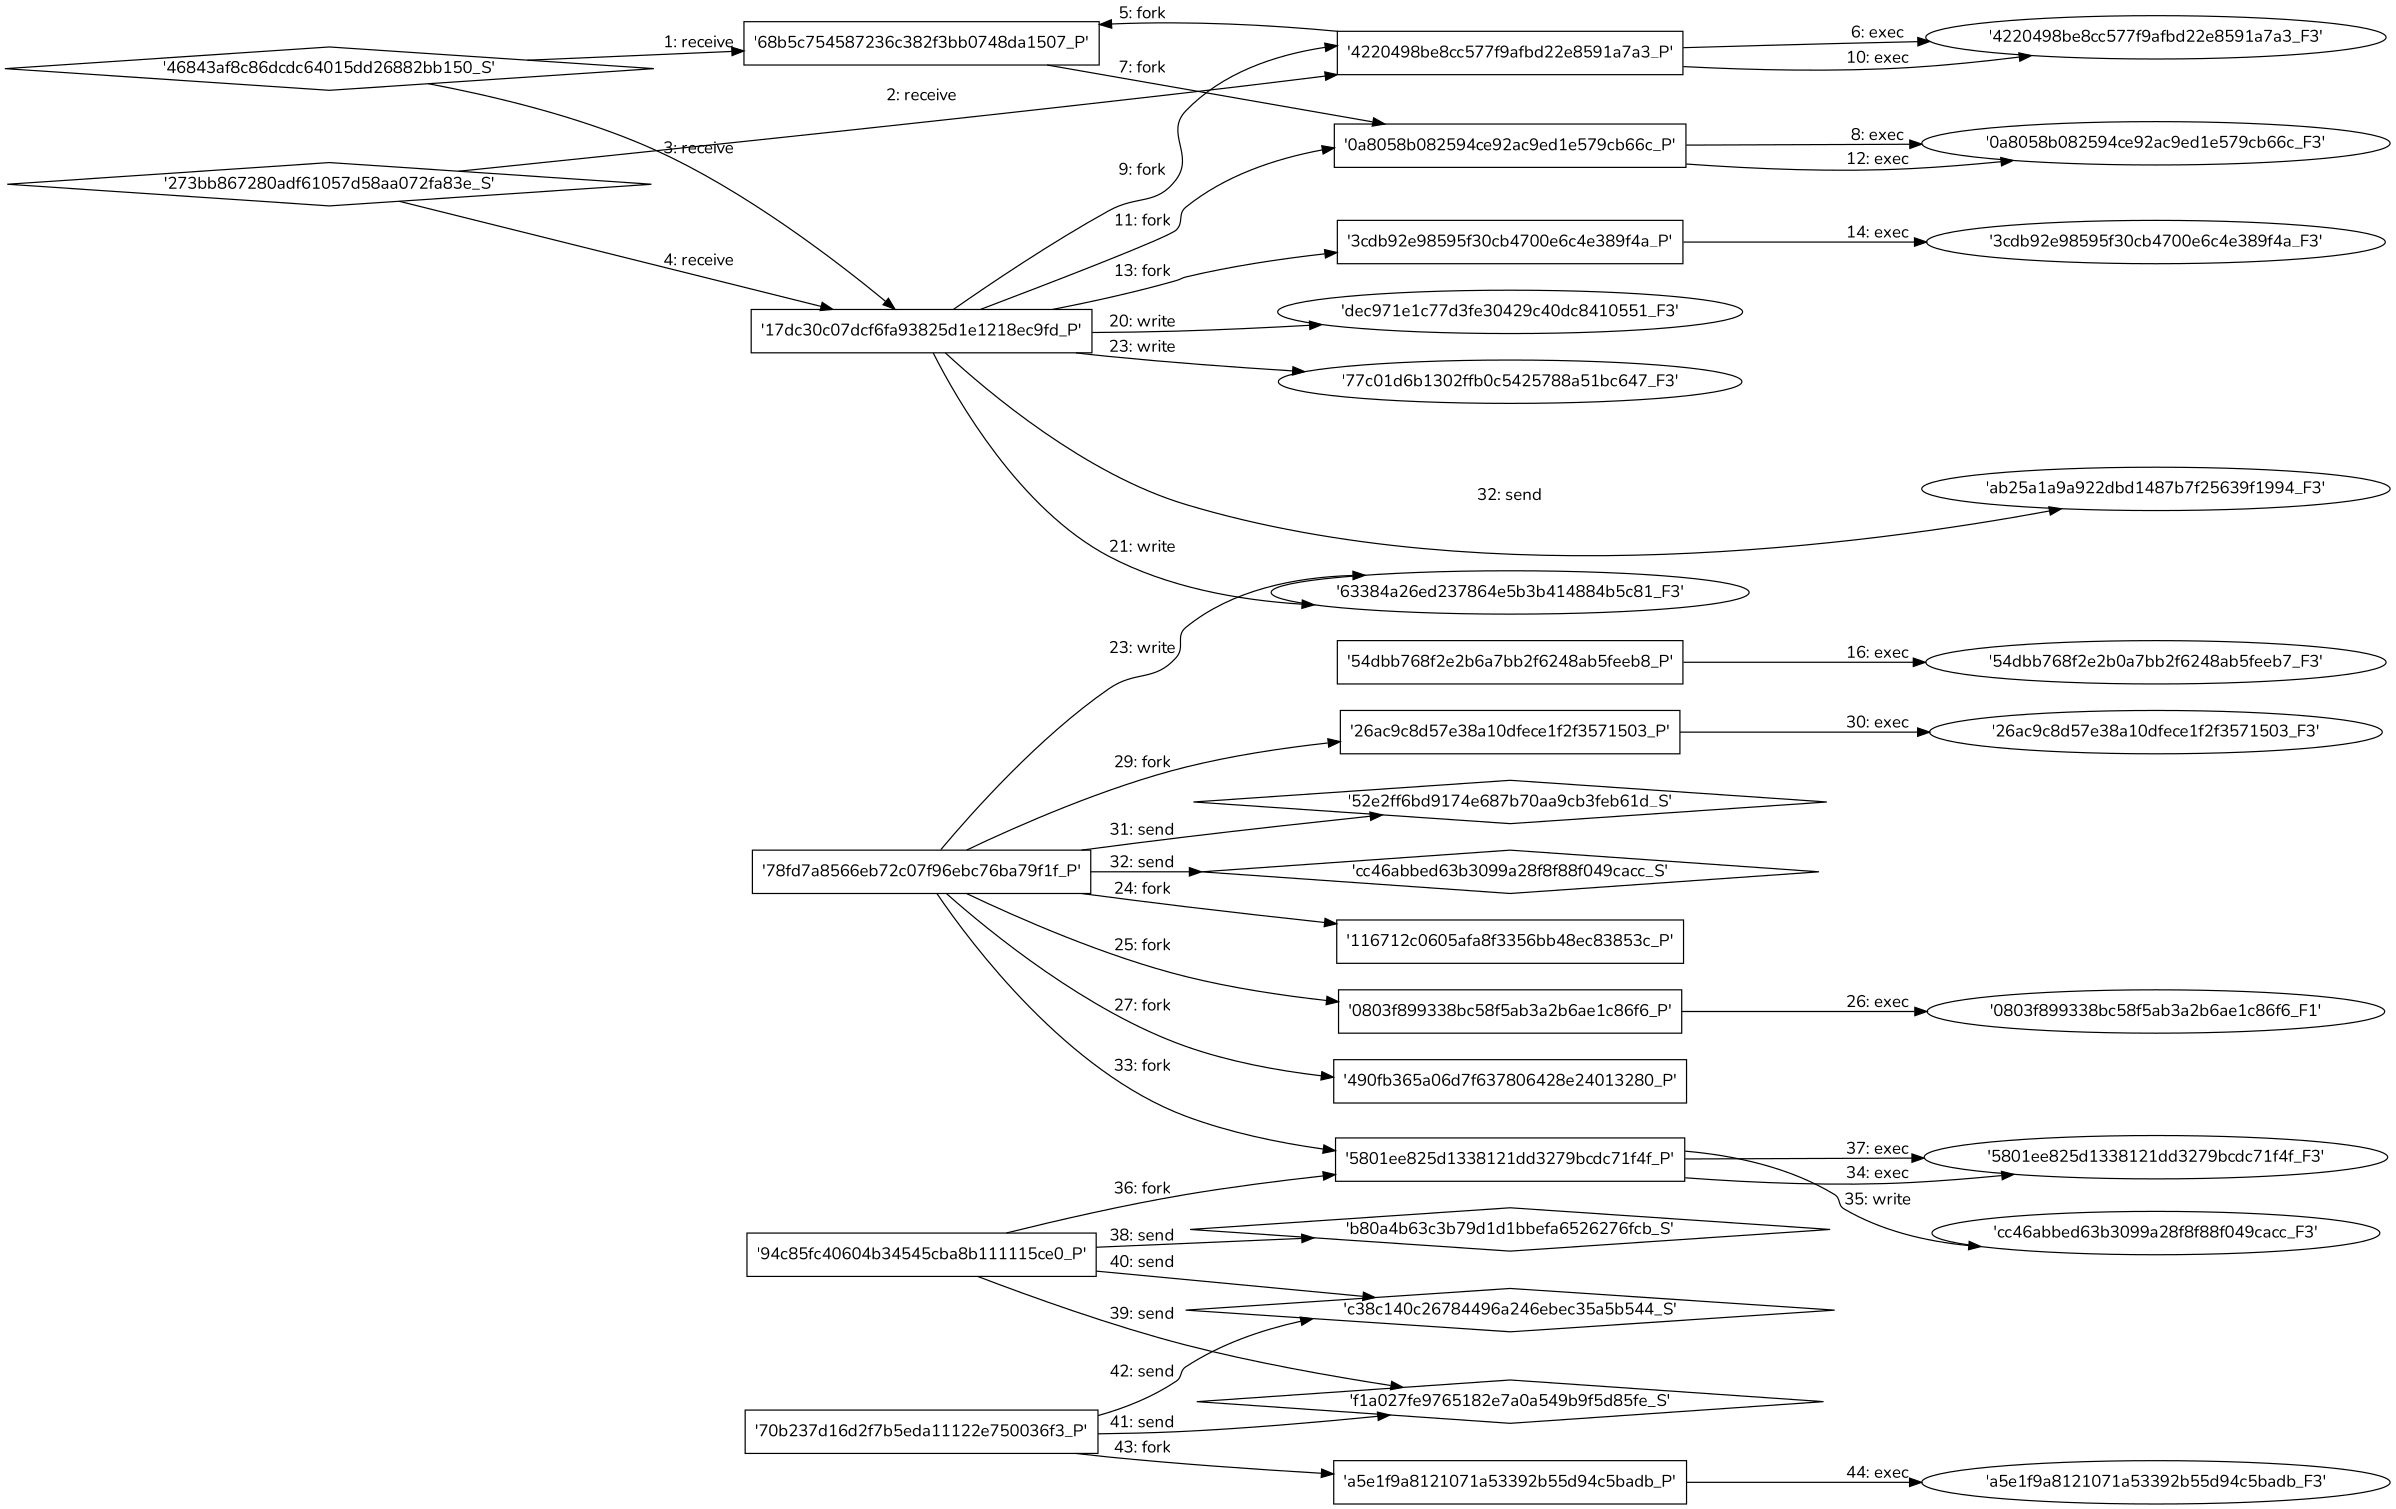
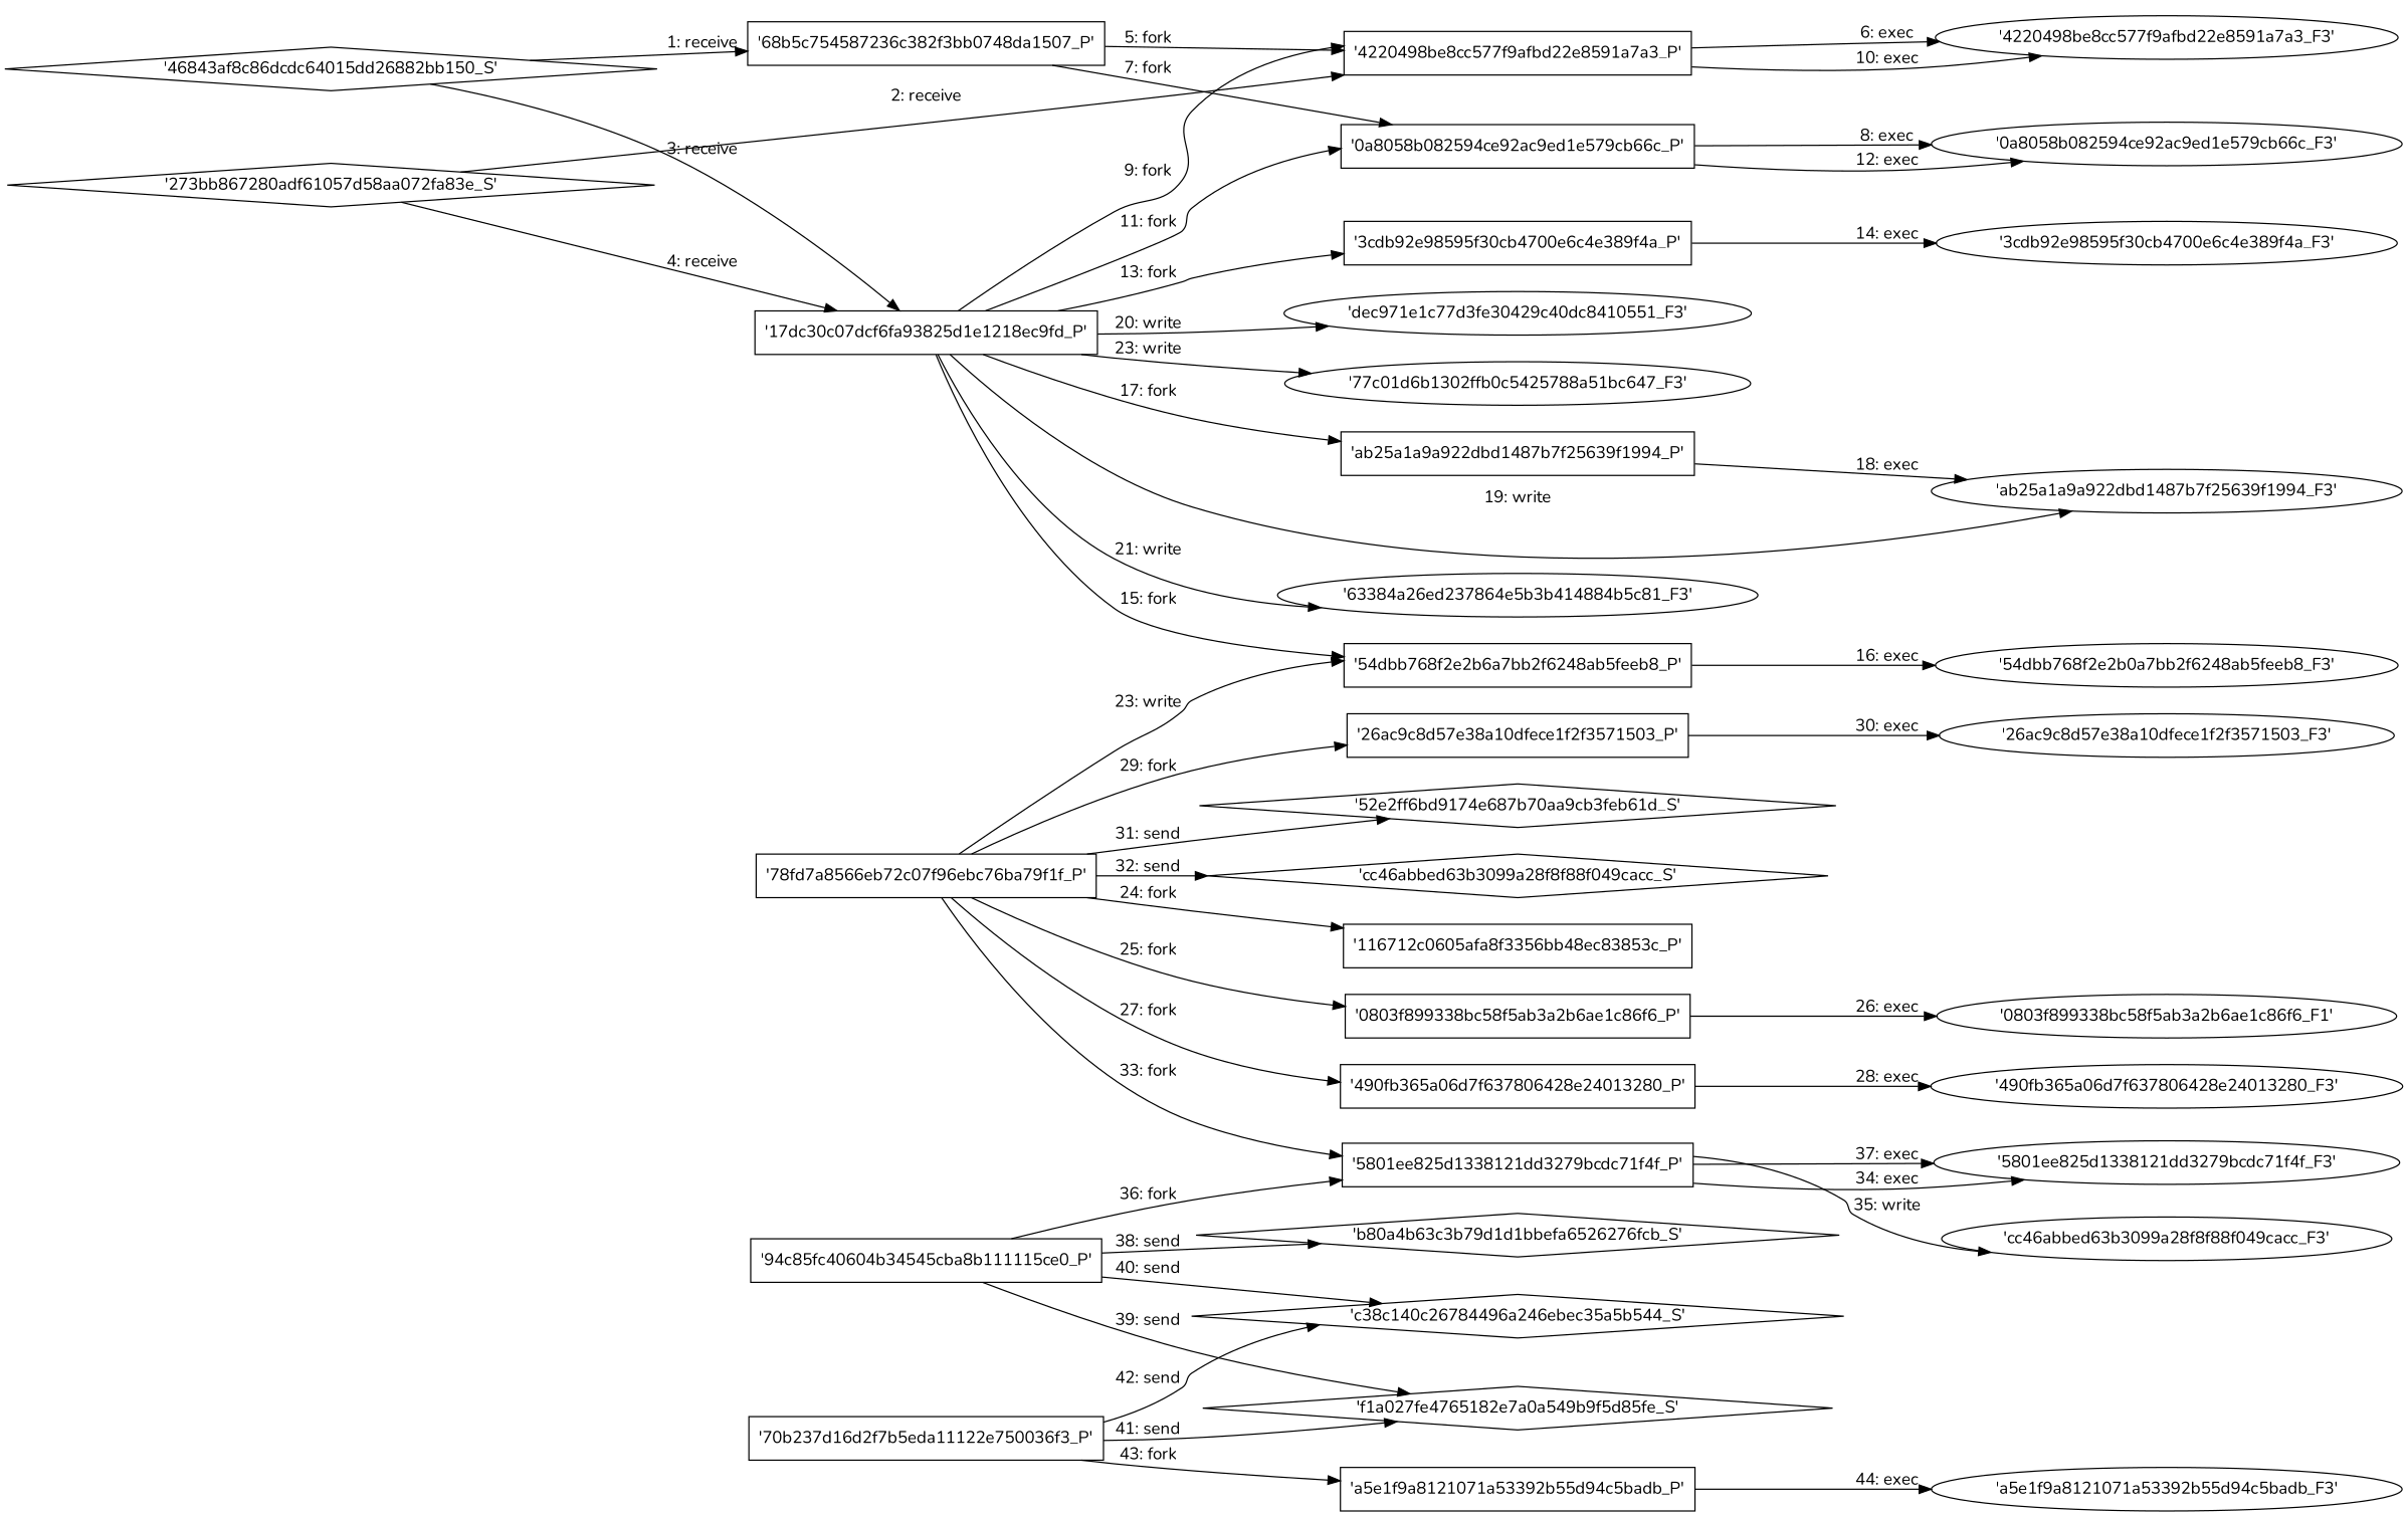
  digraph {
    engine=neato
    fixedsize=false
    fontname=Nunito
    fontsize=10
    nodesep=0.3
    rankdir=LR
    ranksep=0
    splines=true
    node [fontname=Nunito node_type=Process shape=box]
    edge [fontname=Nunito]
    "'68b5c754587236c382f3bb0748da1507_P'"
    "'4220498be8cc577f9afbd22e8591a7a3_P'"
    "'0a8058b082594ce92ac9ed1e579cb66c_P'"
    "'4220498be8cc577f9afbd22e8591a7a3_F3'" [node_type=File shape=ellipse]
    "'0a8058b082594ce92ac9ed1e579cb66c_F3'" [node_type=File shape=ellipse]
    "'46843af8c86dcdc64015dd26882bb150_S'" [node_type=Socket shape=diamond]
    "'17dc30c07dcf6fa93825d1e1218ec9fd_P'"
    "'3cdb92e98595f30cb4700e6c4e389f4a_P'"
    n9 [label="'54dbb768f2e2b6a7bb2f6248ab5feeb8_P'"]
+   "'ab25a1a9a922dbd1487b7f25639f1994_P'"
    "'ab25a1a9a922dbd1487b7f25639f1994_F3'" [node_type=file shape=ellipse]
    n12 [label="'dec971e1c77d3fe30429c40dc8410551_F3'" node_type=file shape=ellipse]
    "'63384a26ed237864e5b3b414884b5c81_F3'" [node_type=file shape=ellipse]
    "'77c01d6b1302ffb0c5425788a51bc647_F3'" [node_type=file shape=ellipse]
    "'273bb867280adf61057d58aa072fa83e_S'" [node_type=Socket shape=diamond]
    "'3cdb92e98595f30cb4700e6c4e389f4a_F3'" [node_type=File shape=ellipse]
-   "'54dbb768f2e2b0a7bb2f6248ab5feeb8_F3'" [node_type=File shape=ellipse label="'54dbb768f2e2b0a7bb2f6248ab5feeb7_F3'"]
+   "'54dbb768f2e2b0a7bb2f6248ab5feeb8_F3'" [node_type=File shape=ellipse]
    "'78fd7a8566eb72c07f96ebc76ba79f1f_P'"
    "'116712c0605afa8f3356bb48ec83853c_P'"
    "'0803f899338bc58f5ab3a2b6ae1c86f6_P'"
    "'490fb365a06d7f637806428e24013280_P'"
    "'26ac9c8d57e38a10dfece1f2f3571503_P'"
    "'52e2ff6bd9174e687b70aa9cb3feb61d_S'" [node_type=Socket shape=diamond]
    "'cc46abbed63b3099a28f8f88f049cacc_S'" [node_type=Socket shape=diamond]
    "'5801ee825d1338121dd3279bcdc71f4f_P'"
    "'0803f899338bc58f5ab3a2b6ae1c86f6_F1'" [node_type=File shape=ellipse]
+   "'490fb365a06d7f637806428e24013280_F3'" [node_type=File shape=ellipse]
    "'26ac9c8d57e38a10dfece1f2f3571503_F3'" [node_type=File shape=ellipse]
    "'5801ee825d1338121dd3279bcdc71f4f_F3'" [node_type=File shape=ellipse]
    "'cc46abbed63b3099a28f8f88f049cacc_F3'" [node_type=file shape=ellipse]
    "'94c85fc40604b34545cba8b111115ce0_P'"
    n32 [label="'b80a4b63c3b79d1d1bbefa6526276fcb_S'" node_type=Socket shape=diamond]
-   "'f1a027fe4765182e7a0a549b9f5d85fe_S'" [node_type=Socket shape=diamond label="'f1a027fe9765182e7a0a549b9f5d85fe_S'"]
+   "'f1a027fe4765182e7a0a549b9f5d85fe_S'" [node_type=Socket shape=diamond]
    n34 [label="'c38c140c26784496a246ebec35a5b544_S'" node_type=Socket shape=diamond]
    "'70b237d16d2f7b5eda11122e750036f3_P'"
    "'a5e1f9a8121071a53392b55d94c5badb_P'"
    "'a5e1f9a8121071a53392b55d94c5badb_F3'" [node_type=File shape=ellipse]
-   "'4220498be8cc577f9afbd22e8591a7a3_P'" -> "'68b5c754587236c382f3bb0748da1507_P'" [label="5: fork"]
+   "'68b5c754587236c382f3bb0748da1507_P'" -> "'4220498be8cc577f9afbd22e8591a7a3_P'" [label="5: fork"]
    "'68b5c754587236c382f3bb0748da1507_P'" -> "'0a8058b082594ce92ac9ed1e579cb66c_P'" [label="7: fork"]
    "'4220498be8cc577f9afbd22e8591a7a3_P'" -> "'4220498be8cc577f9afbd22e8591a7a3_F3'" [label="6: exec"]
    "'4220498be8cc577f9afbd22e8591a7a3_P'" -> "'4220498be8cc577f9afbd22e8591a7a3_F3'" [label="10: exec"]
    "'0a8058b082594ce92ac9ed1e579cb66c_P'" -> "'0a8058b082594ce92ac9ed1e579cb66c_F3'" [label="8: exec"]
    "'0a8058b082594ce92ac9ed1e579cb66c_P'" -> "'0a8058b082594ce92ac9ed1e579cb66c_F3'" [label="12: exec"]
    "'46843af8c86dcdc64015dd26882bb150_S'" -> "'68b5c754587236c382f3bb0748da1507_P'" [label="1: receive"]
    "'46843af8c86dcdc64015dd26882bb150_S'" -> "'17dc30c07dcf6fa93825d1e1218ec9fd_P'" [label="3: receive"]
    "'17dc30c07dcf6fa93825d1e1218ec9fd_P'" -> "'4220498be8cc577f9afbd22e8591a7a3_P'" [label="9: fork"]
    "'17dc30c07dcf6fa93825d1e1218ec9fd_P'" -> "'0a8058b082594ce92ac9ed1e579cb66c_P'" [label="11: fork"]
    "'17dc30c07dcf6fa93825d1e1218ec9fd_P'" -> "'3cdb92e98595f30cb4700e6c4e389f4a_P'" [label="13: fork"]
-   "'17dc30c07dcf6fa93825d1e1218ec9fd_P'" -> "'ab25a1a9a922dbd1487b7f25639f1994_F3'" [label="32: send"]
+   "'17dc30c07dcf6fa93825d1e1218ec9fd_P'" -> n9 [label="15: fork"]
+   "'17dc30c07dcf6fa93825d1e1218ec9fd_P'" -> "'ab25a1a9a922dbd1487b7f25639f1994_P'" [label="17: fork"]
+   "'17dc30c07dcf6fa93825d1e1218ec9fd_P'" -> "'ab25a1a9a922dbd1487b7f25639f1994_F3'" [label="19: write"]
    "'17dc30c07dcf6fa93825d1e1218ec9fd_P'" -> n12 [label="20: write"]
    "'17dc30c07dcf6fa93825d1e1218ec9fd_P'" -> "'63384a26ed237864e5b3b414884b5c81_F3'" [label="21: write"]
    "'17dc30c07dcf6fa93825d1e1218ec9fd_P'" -> "'77c01d6b1302ffb0c5425788a51bc647_F3'" [label="23: write"]
    "'3cdb92e98595f30cb4700e6c4e389f4a_P'" -> "'3cdb92e98595f30cb4700e6c4e389f4a_F3'" [label="14: exec"]
    n9 -> "'54dbb768f2e2b0a7bb2f6248ab5feeb8_F3'" [label="16: exec"]
+   "'ab25a1a9a922dbd1487b7f25639f1994_P'" -> "'ab25a1a9a922dbd1487b7f25639f1994_F3'" [label="18: exec"]
    "'273bb867280adf61057d58aa072fa83e_S'" -> "'4220498be8cc577f9afbd22e8591a7a3_P'" [label="2: receive"]
    "'273bb867280adf61057d58aa072fa83e_S'" -> "'17dc30c07dcf6fa93825d1e1218ec9fd_P'" [label="4: receive"]
-   "'78fd7a8566eb72c07f96ebc76ba79f1f_P'" -> "'63384a26ed237864e5b3b414884b5c81_F3'" [label="23: write"]
+   "'78fd7a8566eb72c07f96ebc76ba79f1f_P'" -> n9 [label="23: write"]
    "'78fd7a8566eb72c07f96ebc76ba79f1f_P'" -> "'116712c0605afa8f3356bb48ec83853c_P'" [label="24: fork"]
    "'78fd7a8566eb72c07f96ebc76ba79f1f_P'" -> "'0803f899338bc58f5ab3a2b6ae1c86f6_P'" [label="25: fork"]
    "'78fd7a8566eb72c07f96ebc76ba79f1f_P'" -> "'490fb365a06d7f637806428e24013280_P'" [label="27: fork"]
    "'78fd7a8566eb72c07f96ebc76ba79f1f_P'" -> "'26ac9c8d57e38a10dfece1f2f3571503_P'" [label="29: fork"]
    "'78fd7a8566eb72c07f96ebc76ba79f1f_P'" -> "'52e2ff6bd9174e687b70aa9cb3feb61d_S'" [label="31: send"]
    "'78fd7a8566eb72c07f96ebc76ba79f1f_P'" -> "'cc46abbed63b3099a28f8f88f049cacc_S'" [label="32: send"]
    "'78fd7a8566eb72c07f96ebc76ba79f1f_P'" -> "'5801ee825d1338121dd3279bcdc71f4f_P'" [label="33: fork"]
    "'0803f899338bc58f5ab3a2b6ae1c86f6_P'" -> "'0803f899338bc58f5ab3a2b6ae1c86f6_F1'" [label="26: exec"]
+   "'490fb365a06d7f637806428e24013280_P'" -> "'490fb365a06d7f637806428e24013280_F3'" [label="28: exec"]
    "'26ac9c8d57e38a10dfece1f2f3571503_P'" -> "'26ac9c8d57e38a10dfece1f2f3571503_F3'" [label="30: exec"]
    "'5801ee825d1338121dd3279bcdc71f4f_P'" -> "'5801ee825d1338121dd3279bcdc71f4f_F3'" [label="34: exec"]
    "'5801ee825d1338121dd3279bcdc71f4f_P'" -> "'5801ee825d1338121dd3279bcdc71f4f_F3'" [label="37: exec"]
    "'5801ee825d1338121dd3279bcdc71f4f_P'" -> "'cc46abbed63b3099a28f8f88f049cacc_F3'" [label="35: write"]
    "'94c85fc40604b34545cba8b111115ce0_P'" -> "'5801ee825d1338121dd3279bcdc71f4f_P'" [label="36: fork"]
    "'94c85fc40604b34545cba8b111115ce0_P'" -> n32 [label="38: send"]
    "'94c85fc40604b34545cba8b111115ce0_P'" -> "'f1a027fe4765182e7a0a549b9f5d85fe_S'" [label="39: send"]
    "'94c85fc40604b34545cba8b111115ce0_P'" -> n34 [label="40: send"]
    "'70b237d16d2f7b5eda11122e750036f3_P'" -> "'f1a027fe4765182e7a0a549b9f5d85fe_S'" [label="41: send"]
    "'70b237d16d2f7b5eda11122e750036f3_P'" -> n34 [label="42: send"]
    "'70b237d16d2f7b5eda11122e750036f3_P'" -> "'a5e1f9a8121071a53392b55d94c5badb_P'" [label="43: fork"]
    "'a5e1f9a8121071a53392b55d94c5badb_P'" -> "'a5e1f9a8121071a53392b55d94c5badb_F3'" [label="44: exec"]
  }
